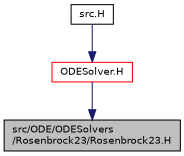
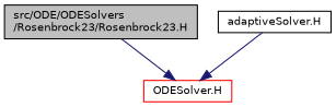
  digraph {
    node [color=black fontname=Helvetica fontsize=10 shape=record]
    edge [color=midnightblue fontname=Helvetica fontsize=10 labelfontname=Helvetica labelfontsize=10 style=solid]
    n1 [fillcolor=grey75 fontcolor=black height=0.2 label="src/ODE/ODESolvers\l/Rosenbrock23/Rosenbrock23.H" style=filled width=0.4]
    n2 [color=red height=0.2 label="ODESolver.H" width=0.4]
-   n3 [height=0.2 label="src.H" width=0.4]
-   n2 -> n1
+   n3 [height=0.2 label="adaptiveSolver.H" width=0.4]
+   n1 -> n2
    n3 -> n2
  }
